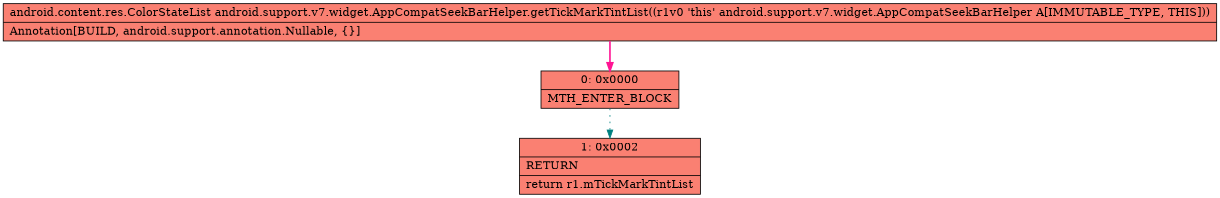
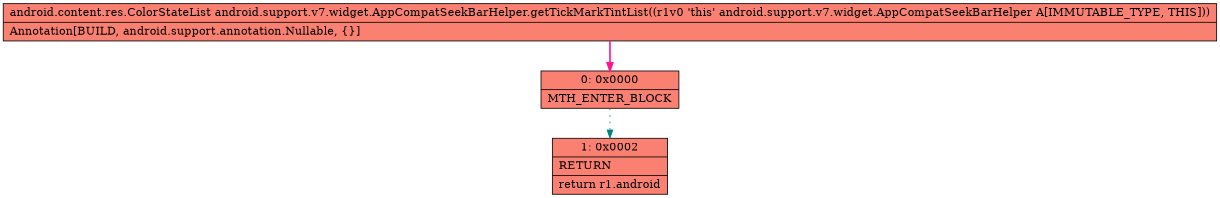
  digraph {
    node [shape=record style=filled fillcolor=salmon]
    n1 [label="{0\:\ 0x0000|MTH_ENTER_BLOCK\l}"]
-   n2 [label="{1\:\ 0x0002|RETURN\l|return r1.mTickMarkTintList\l}"]
+   n2 [label="{1\:\ 0x0002|RETURN\l|return r1.android\l}"]
    n3 [label="{android.content.res.ColorStateList android.support.v7.widget.AppCompatSeekBarHelper.getTickMarkTintList((r1v0 'this' android.support.v7.widget.AppCompatSeekBarHelper A[IMMUTABLE_TYPE, THIS]))  | Annotation[BUILD, android.support.annotation.Nullable, \{\}]\l}"]
    n1 -> n2 [color=teal style=dotted]
    n3 -> n1 [color=deeppink style=bold]
  }
